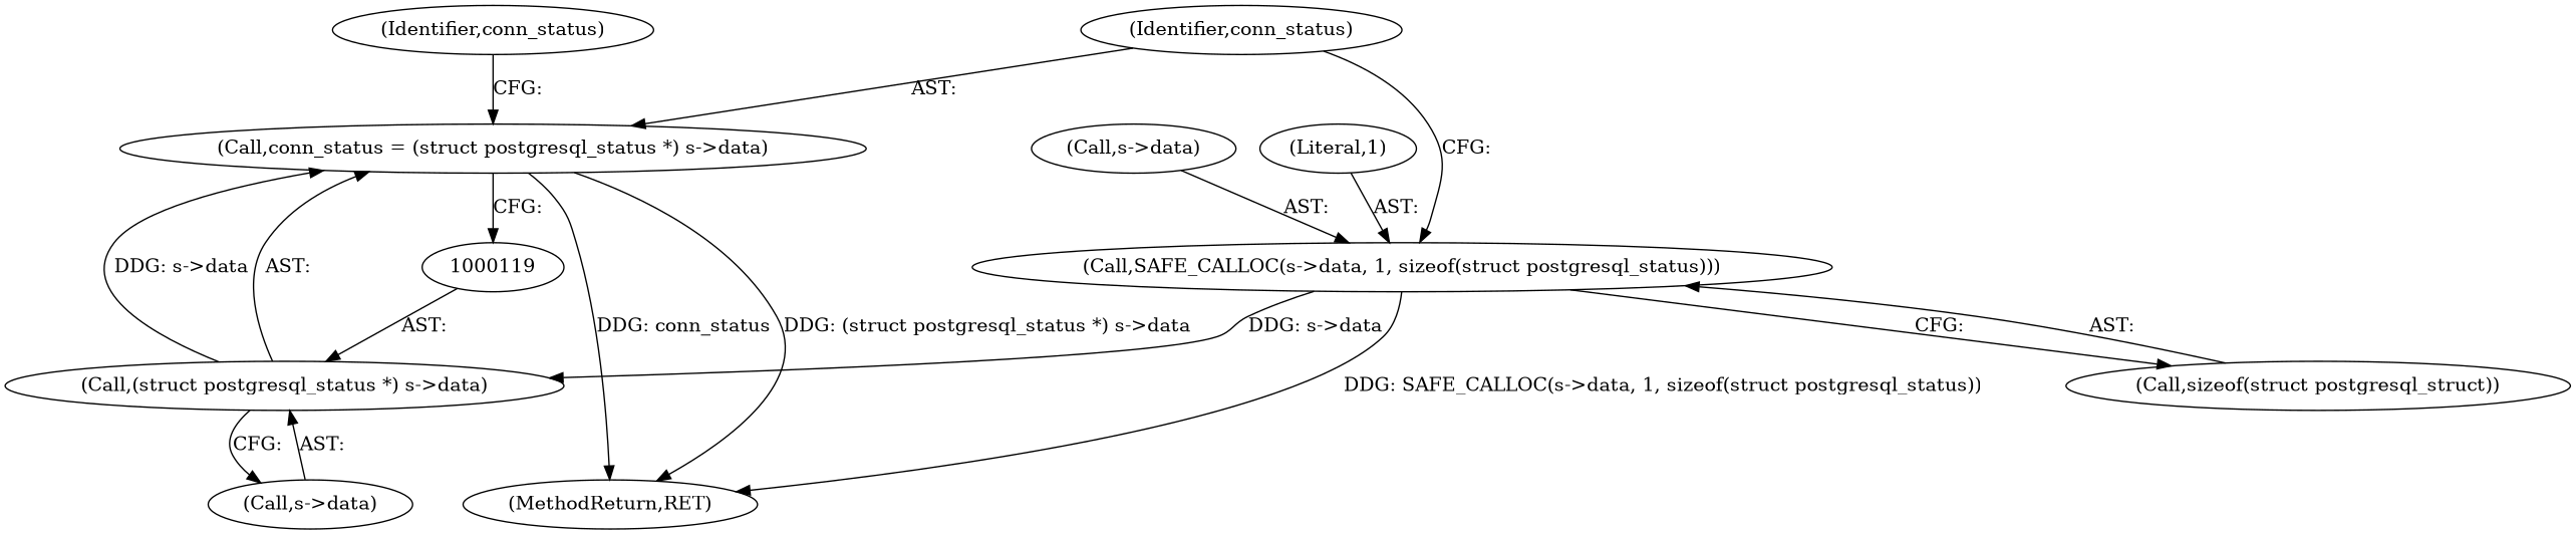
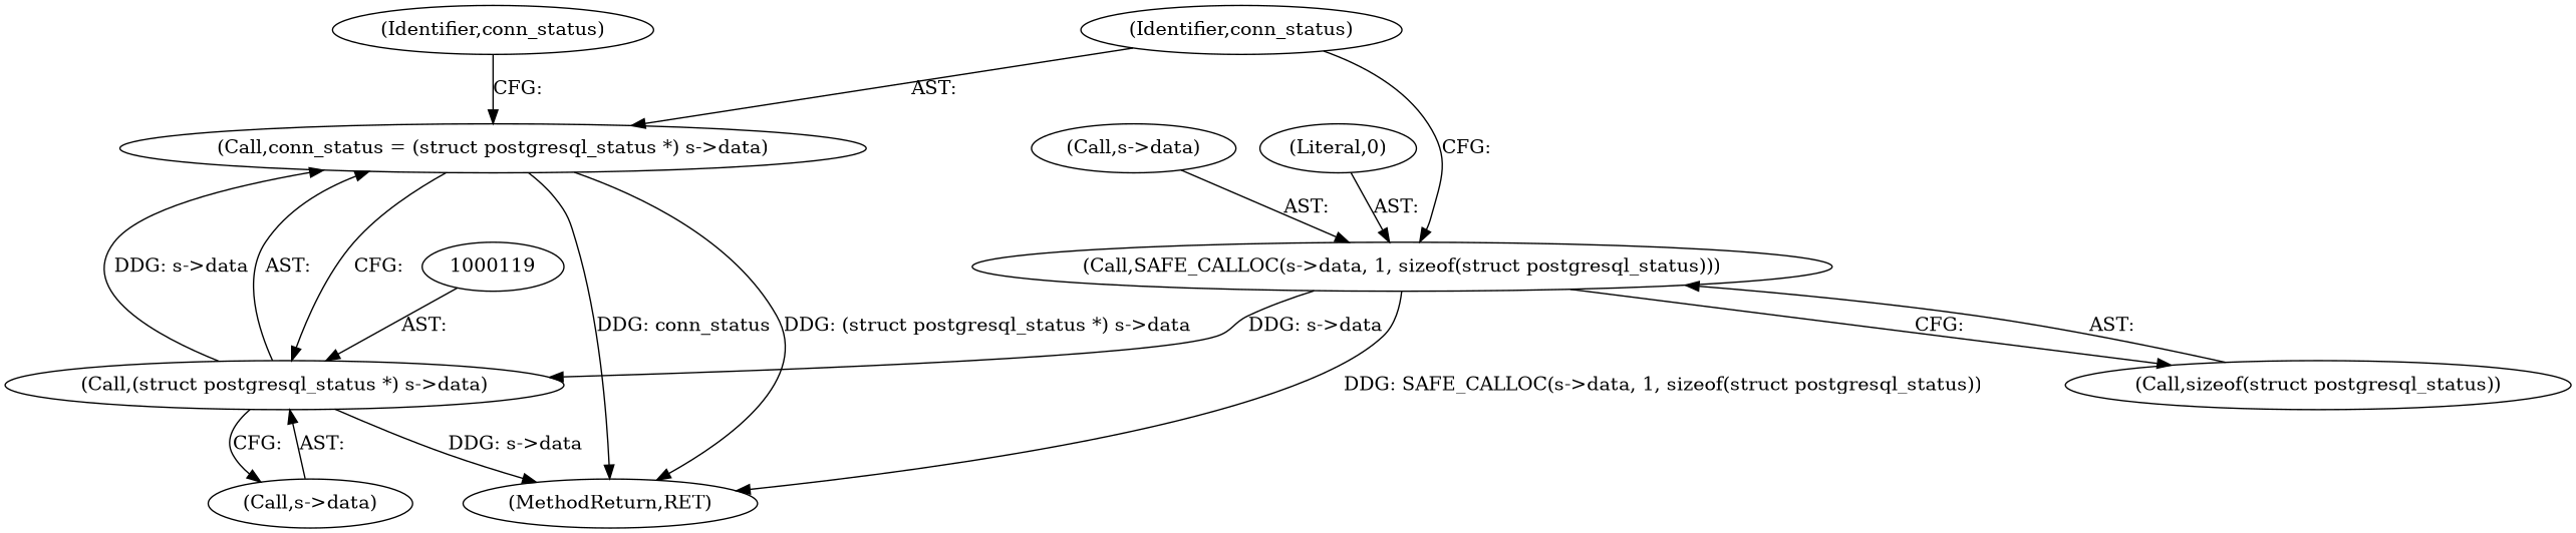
  digraph {
    n1 [label="(Call,conn_status = (struct postgresql_status *) s->data)"]
    n2 [label="(Call,(struct postgresql_status *) s->data)"]
    n3 [label="(MethodReturn,RET)"]
    n4 [label="(Call,s->data)"]
    n5 [label="(Call,SAFE_CALLOC(s->data, 1, sizeof(struct postgresql_status)))"]
-   n6 [label="(Call,sizeof(struct postgresql_struct))"]
-   n7 [label="(Literal,1)"]
+   n6 [label="(Call,sizeof(struct postgresql_status))"]
+   n7 [label="(Literal,0)"]
    n8 [label="(Identifier,conn_status)"]
    n9 [label="(Identifier,conn_status)"]
    n10 [label="(Call,s->data)"]
    n11 [label=1000119]
-   n1 -> n11 [label="CFG: "]
+   n1 -> n2 [label="CFG: "]
    n1 -> n3 [label="DDG: conn_status"]
    n1 -> n3 [label="DDG: (struct postgresql_status *) s->data"]
    n2 -> n1 [label="AST: "]
    n2 -> n1 [label="DDG: s->data"]
+   n2 -> n3 [label="DDG: s->data"]
    n2 -> n4 [label="CFG: "]
    n4 -> n2 [label="AST: "]
    n5 -> n2 [label="DDG: s->data"]
    n5 -> n3 [label="DDG: SAFE_CALLOC(s->data, 1, sizeof(struct postgresql_status))"]
    n5 -> n6 [label="CFG: "]
    n6 -> n5 [label="AST: "]
    n7 -> n5 [label="AST: "]
    n8 -> n1 [label="CFG: "]
    n9 -> n1 [label="AST: "]
    n9 -> n5 [label="CFG: "]
    n10 -> n5 [label="AST: "]
    n11 -> n2 [label="AST: "]
  }
